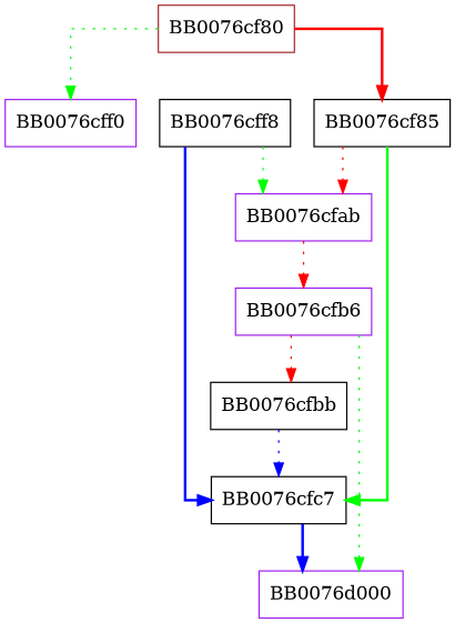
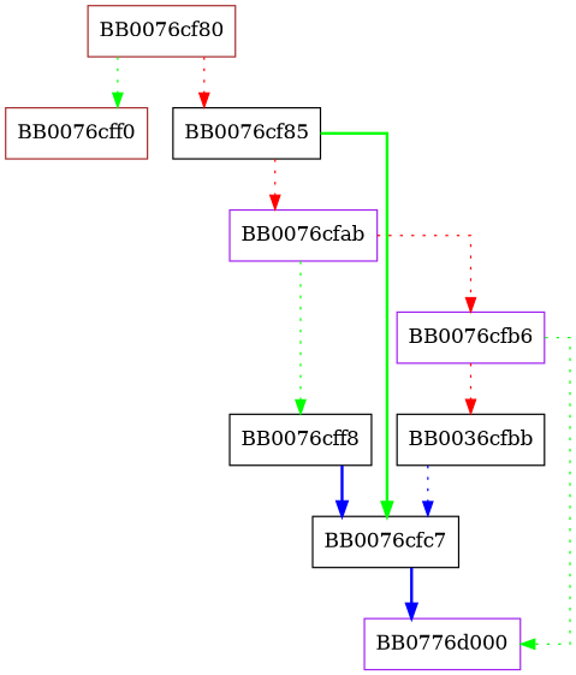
  digraph {
    splines=ortho
    node [color=black shape=box]
    edge [color=green style=dotted]
    BB0076cf80 [color=brown]
-   BB0076cff0 [color=purple]
+   BB0076cff0 [color=brown]
    BB0076cf85
    BB0076cfc7
    BB0076cfab [color=purple]
-   BB0076d000 [color=purple]
+   BB0076d000 [color=purple label=BB0776d000]
    BB0076cff8
    BB0076cfb6 [color=purple]
-   BB0076cfbb
+   BB0076cfbb [label=BB0036cfbb]
    BB0076cf80 -> BB0076cff0
-   BB0076cf80 -> BB0076cf85 [color=red style=bold]
+   BB0076cf80 -> BB0076cf85 [color=red]
    BB0076cf85 -> BB0076cfc7 [style=bold]
    BB0076cf85 -> BB0076cfab [color=red]
    BB0076cfc7 -> BB0076d000 [color=blue style=bold]
-   BB0076cff8 -> BB0076cfab
+   BB0076cfab -> BB0076cff8
    BB0076cfab -> BB0076cfb6 [color=red]
    BB0076cff8 -> BB0076cfc7 [color=blue style=bold]
    BB0076cfb6 -> BB0076d000
    BB0076cfb6 -> BB0076cfbb [color=red]
    BB0076cfbb -> BB0076cfc7 [color=blue]
  }
